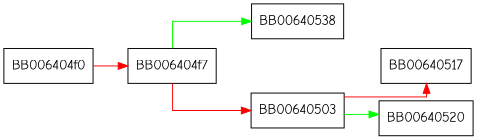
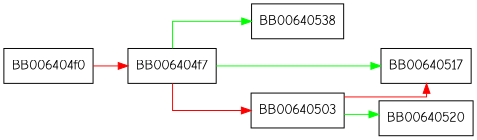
  digraph {
    fontname="Comic Neue"
    rankdir=LR
    splines=ortho
    node [fontname="Comic Neue" shape=box]
    edge [color=red fontname="Comic Neue"]
    BB006404f0
    BB006404f7
    BB00640538
    BB00640517
    n5 [label=BB00640503]
    BB00640520
    BB006404f0 -> BB006404f7
    BB006404f7 -> BB00640538 [color=green]
+   BB006404f7 -> BB00640517 [color=green]
    BB006404f7 -> n5
    n5 -> BB00640517
    n5 -> BB00640520 [color=green]
  }
